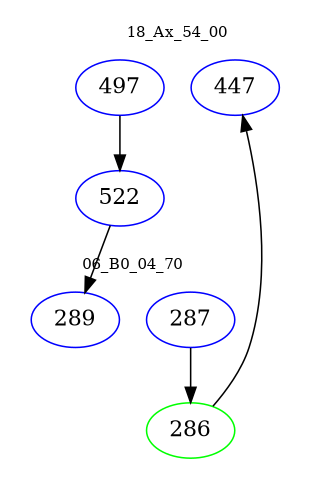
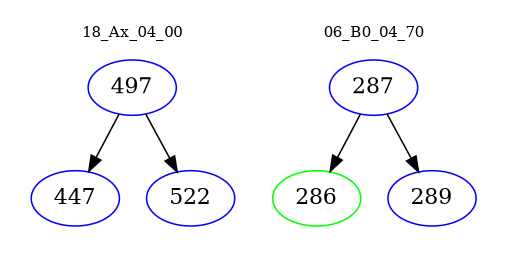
  digraph {
    node [color=blue]
    edge [color=black]
    n1 [label=497]
    n2 [label=447]
    n3 [label=522]
    n4 [label=287]
    n5 [color=green label=286]
    n6 [label=289]
    subgraph cluster_1 {
      color=white
      fontsize=10
-     label="18_Ax_54_00"
+     label="18_Ax_04_00"
      n1
      n2
      n3
    }
    subgraph cluster_2 {
      color=white
      fontsize=10
      label="06_B0_04_70"
      n4
      n5
      n6
    }
-   n5 -> n2
+   n1 -> n2
    n1 -> n3
    n4 -> n5
-   n3 -> n6
+   n4 -> n6
  }
